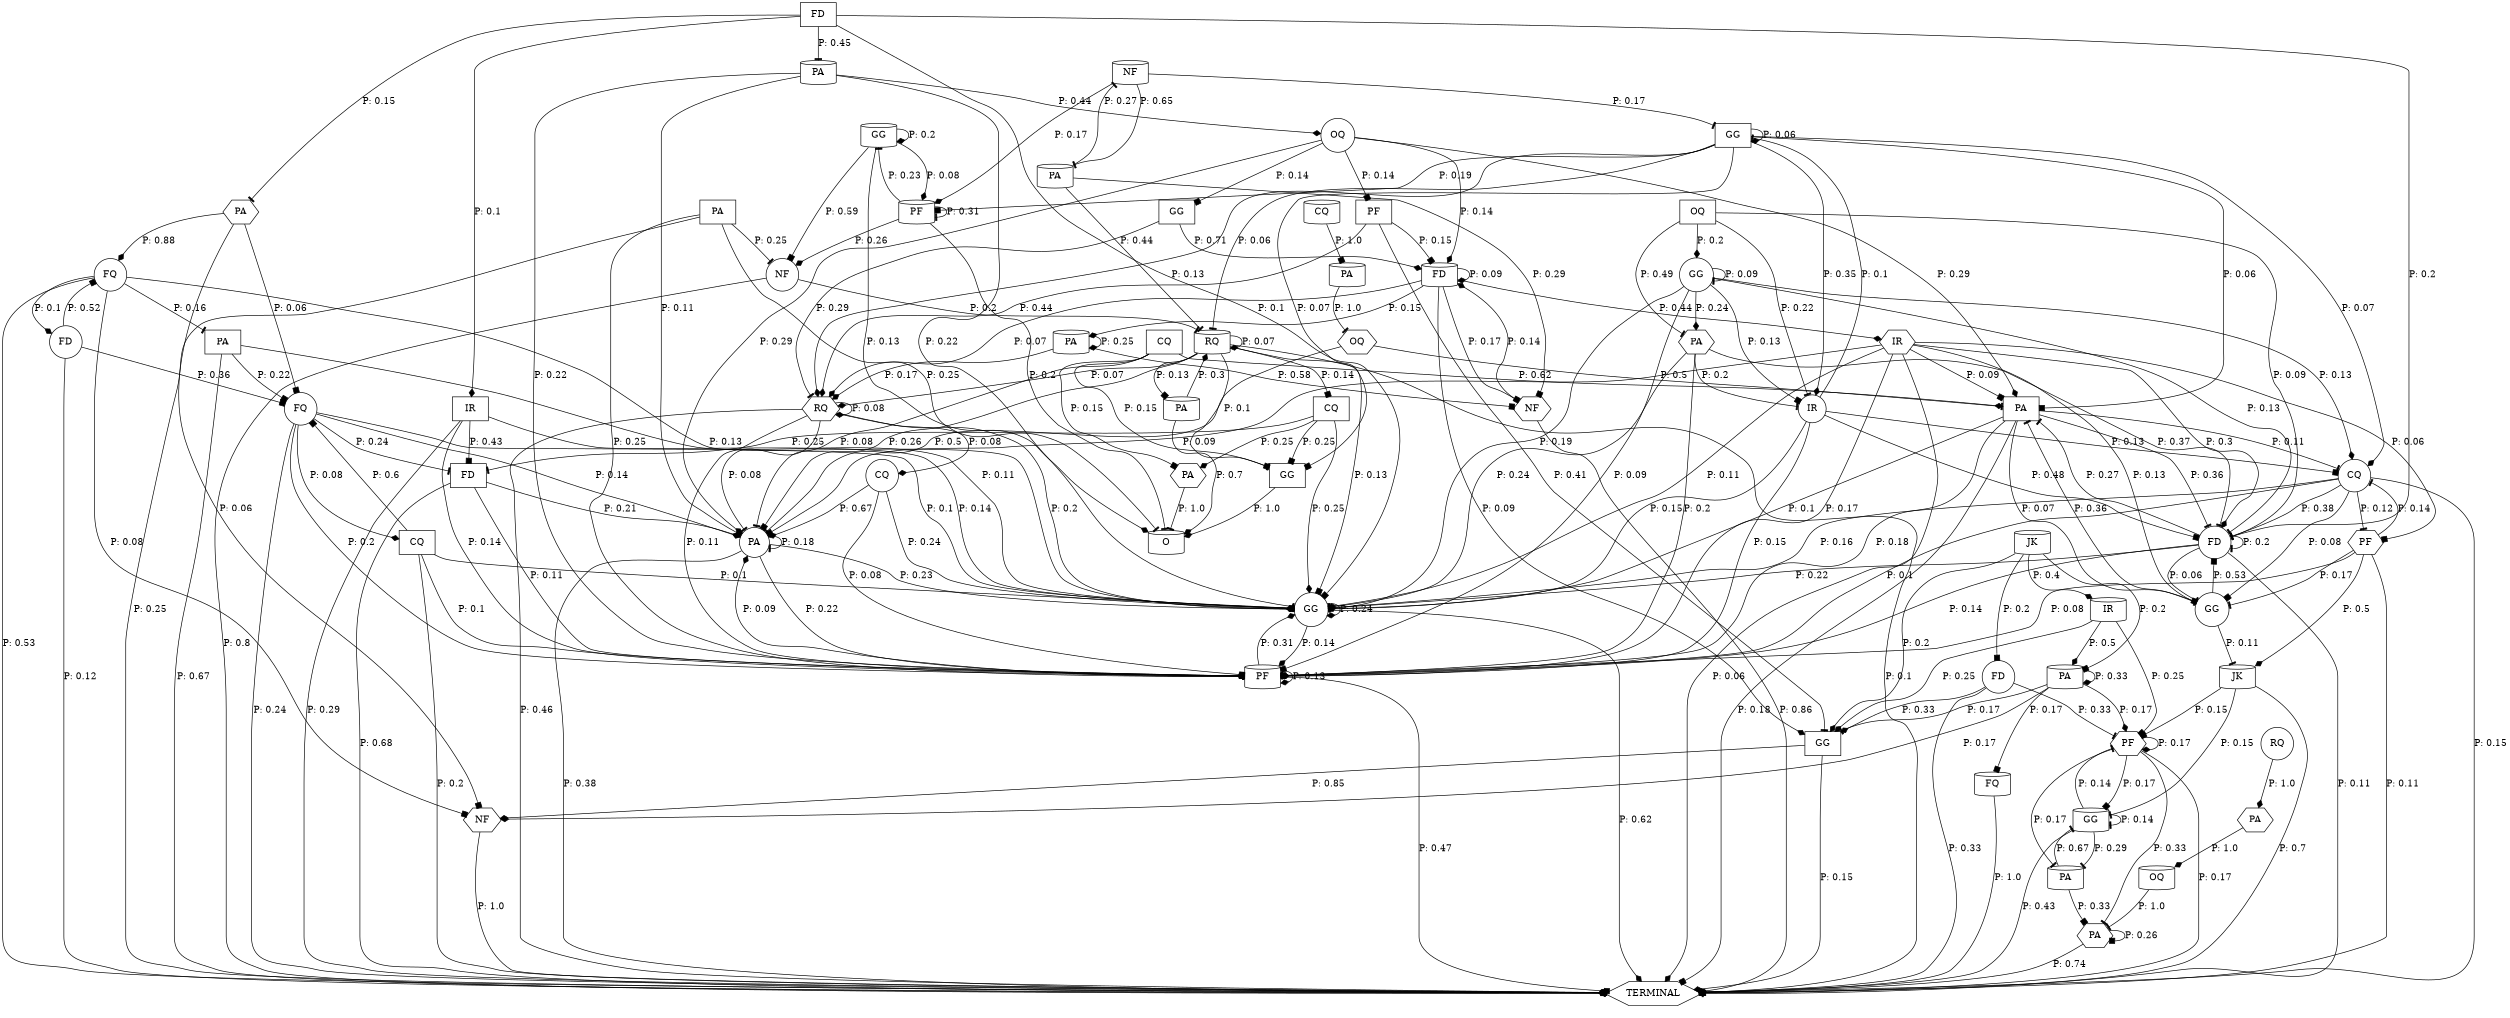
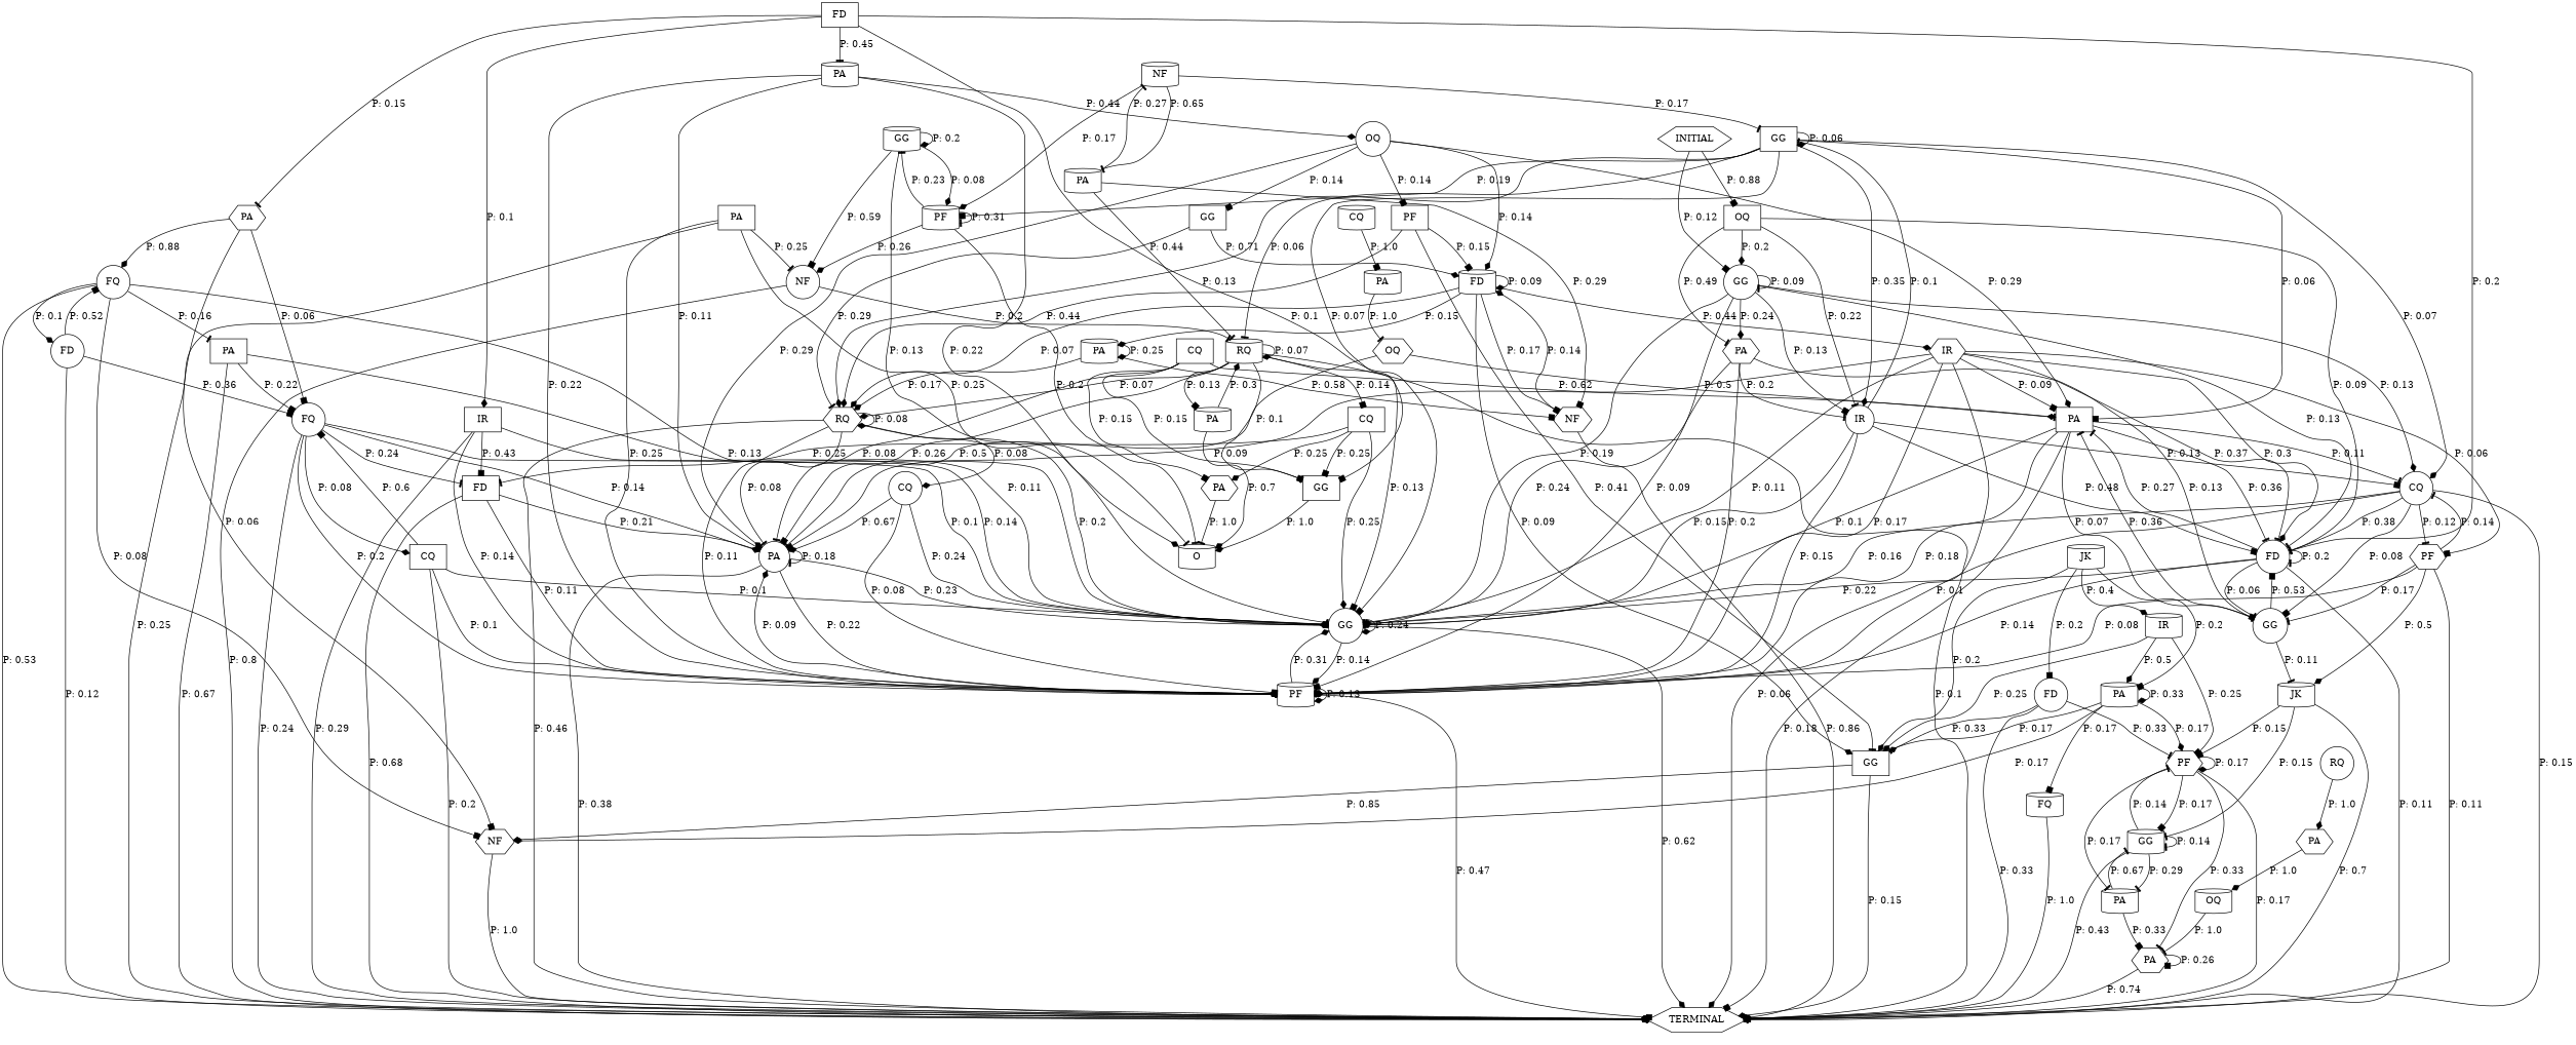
  digraph {
    node [shape=cylinder]
    edge [arrowhead=diamond]
    n1 [label=CQ]
    n2 [label=PA]
    n3 [label=OQ shape=hexagon]
    n4 [label=CQ shape=circle]
    n5 [label=GG shape=circle]
    n6 [label=PA shape=circle]
    n7 [label=PF]
    n8 [label=TERMINAL shape=hexagon]
    n9 [label=CQ shape=box]
    n10 [label=FD shape=box]
    n11 [label=GG shape=box]
    n12 [label=PA shape=hexagon]
    n13 [label=O]
    n14 [label=CQ shape=box]
    n15 [label=FQ shape=circle]
    n16 [label=CQ shape=box]
    n17 [label=PA shape=box]
    n18 [label=CQ shape=circle]
    n19 [label=FD shape=circle]
    n20 [label=GG shape=circle]
    n21 [label=PF shape=hexagon]
    n22 [label=JK]
    n23 [label=FD shape=circle]
    n24 [label=GG shape=box]
    n25 [label=PF shape=hexagon]
    n26 [label=NF shape=hexagon]
    n27 [label=GG]
    n28 [label=PA]
    n29 [label=PA shape=hexagon]
    n30 [label=FD shape=circle]
    n31 [label=FQ shape=circle]
    n32 [label=PA shape=box]
    n33 [label=FD shape=box]
    n34 [label=IR shape=box]
    n35 [label=PA shape=hexagon]
    n36 [label=PA]
    n37 [label=OQ shape=circle]
    n38 [label=FD]
    n39 [label=IR shape=hexagon]
    n40 [label=NF shape=hexagon]
    n41 [label=PA]
    n42 [label=RQ shape=hexagon]
    n43 [label=FQ]
    n44 [label=GG shape=box]
    n45 [label=GG]
    n46 [label=NF shape=circle]
    n47 [label=PF]
    n48 [label=RQ]
    n49 [label=GG shape=box]
    n50 [label=IR shape=circle]
    n51 [label=PA]
    n52 [label=GG shape=circle]
    n53 [label=PA shape=hexagon]
    n54 [label=IR]
    n55 [label=PA]
    n56 [label=JK]
    n57 [label=NF]
    n58 [label=PA]
    n59 [label=OQ]
    n60 [label=PF shape=box]
    n61 [label=OQ shape=box]
    n62 [label=PA shape=hexagon]
    n63 [label=PA shape=box]
    n64 [label=RQ shape=circle]
+   n65 [label=INITIAL shape=hexagon]
    n1 -> n2 [arrowhead=box label="P: 1.0"]
    n2 -> n3 [arrowhead=tee label="P: 1.0"]
    n3 -> n6 [arrowhead=tee label="P: 0.5"]
    n3 -> n17 [arrowhead=tee label="P: 0.5"]
    n4 -> n5 [label="P: 0.24"]
    n4 -> n6 [label="P: 0.67"]
    n4 -> n7 [arrowhead=box label="P: 0.08"]
    n5 -> n5 [label="P: 0.24"]
    n5 -> n7 [label="P: 0.14"]
    n5 -> n8 [label="P: 0.62"]
    n6 -> n5 [arrowhead=box label="P: 0.23"]
    n6 -> n6 [arrowhead=tee label="P: 0.18"]
    n6 -> n7 [arrowhead=tee label="P: 0.22"]
    n6 -> n8 [label="P: 0.38"]
    n7 -> n5 [label="P: 0.31"]
    n7 -> n6 [label="P: 0.09"]
    n7 -> n7 [label="P: 0.13"]
    n7 -> n8 [arrowhead=box label="P: 0.47"]
    n9 -> n5 [label="P: 0.25"]
    n9 -> n10 [arrowhead=tee label="P: 0.25"]
    n9 -> n11 [arrowhead=box label="P: 0.25"]
    n9 -> n12 [label="P: 0.25"]
    n10 -> n6 [label="P: 0.21"]
    n10 -> n7 [arrowhead=box label="P: 0.11"]
    n10 -> n8 [arrowhead=tee label="P: 0.68"]
    n11 -> n13 [label="P: 1.0"]
    n12 -> n13 [arrowhead=tee label="P: 1.0"]
    n14 -> n5 [arrowhead=box label="P: 0.1"]
    n14 -> n7 [arrowhead=box label="P: 0.1"]
    n14 -> n8 [arrowhead=box label="P: 0.2"]
    n14 -> n15 [arrowhead=box label="P: 0.6"]
    n15 -> n5 [arrowhead=tee label="P: 0.1"]
    n15 -> n6 [label="P: 0.14"]
    n15 -> n7 [arrowhead=box label="P: 0.2"]
    n15 -> n8 [label="P: 0.24"]
    n15 -> n10 [arrowhead=tee label="P: 0.24"]
    n15 -> n14 [label="P: 0.08"]
    n16 -> n6 [arrowhead=tee label="P: 0.08"]
    n16 -> n11 [arrowhead=tee label="P: 0.15"]
    n16 -> n12 [arrowhead=box label="P: 0.15"]
    n16 -> n17 [label="P: 0.62"]
    n17 -> n5 [arrowhead=tee label="P: 0.1"]
    n17 -> n7 [label="P: 0.18"]
    n17 -> n8 [arrowhead=box label="P: 0.18"]
    n17 -> n18 [arrowhead=tee label="P: 0.11"]
    n17 -> n19 [arrowhead=tee label="P: 0.36"]
    n17 -> n20 [arrowhead=box label="P: 0.07"]
    n18 -> n5 [arrowhead=tee label="P: 0.16"]
    n18 -> n7 [arrowhead=tee label="P: 0.1"]
    n18 -> n8 [label="P: 0.15"]
    n18 -> n19 [arrowhead=tee label="P: 0.38"]
    n18 -> n20 [arrowhead=box label="P: 0.08"]
    n18 -> n21 [arrowhead=tee label="P: 0.12"]
    n19 -> n5 [arrowhead=tee label="P: 0.22"]
    n19 -> n7 [label="P: 0.14"]
    n19 -> n8 [arrowhead=tee label="P: 0.11"]
    n19 -> n17 [arrowhead=tee label="P: 0.27"]
    n19 -> n19 [arrowhead=tee label="P: 0.2"]
    n19 -> n20 [arrowhead=tee label="P: 0.06"]
    n20 -> n17 [arrowhead=tee label="P: 0.36"]
    n20 -> n19 [arrowhead=box label="P: 0.53"]
    n20 -> n22 [arrowhead=tee label="P: 0.11"]
    n21 -> n7 [arrowhead=box label="P: 0.08"]
    n21 -> n8 [arrowhead=box label="P: 0.11"]
    n21 -> n18 [arrowhead=tee label="P: 0.14"]
    n21 -> n20 [arrowhead=tee label="P: 0.17"]
    n21 -> n22 [label="P: 0.5"]
    n22 -> n8 [arrowhead=box label="P: 0.7"]
    n22 -> n25 [arrowhead=box label="P: 0.15"]
    n22 -> n27 [arrowhead=tee label="P: 0.15"]
    n23 -> n8 [arrowhead=box label="P: 0.33"]
    n23 -> n24 [label="P: 0.33"]
    n23 -> n25 [arrowhead=tee label="P: 0.33"]
    n24 -> n8 [label="P: 0.15"]
    n24 -> n26 [label="P: 0.85"]
    n25 -> n8 [arrowhead=box label="P: 0.17"]
    n25 -> n25 [label="P: 0.17"]
    n25 -> n27 [arrowhead=box label="P: 0.17"]
    n25 -> n28 [arrowhead=tee label="P: 0.17"]
    n25 -> n29 [arrowhead=tee label="P: 0.33"]
    n26 -> n8 [arrowhead=box label="P: 1.0"]
    n27 -> n8 [label="P: 0.43"]
    n27 -> n25 [arrowhead=tee label="P: 0.14"]
    n27 -> n27 [arrowhead=tee label="P: 0.14"]
    n27 -> n28 [arrowhead=tee label="P: 0.29"]
    n28 -> n27 [arrowhead=tee label="P: 0.67"]
    n28 -> n29 [arrowhead=box label="P: 0.33"]
    n29 -> n8 [arrowhead=tee label="P: 0.74"]
    n29 -> n29 [arrowhead=box label="P: 0.26"]
    n30 -> n8 [arrowhead=box label="P: 0.12"]
    n30 -> n15 [arrowhead=box label="P: 0.36"]
    n30 -> n31 [arrowhead=box label="P: 0.52"]
    n31 -> n5 [label="P: 0.13"]
    n31 -> n8 [label="P: 0.53"]
    n31 -> n26 [arrowhead=box label="P: 0.08"]
    n31 -> n30 [label="P: 0.1"]
    n31 -> n32 [arrowhead=tee label="P: 0.16"]
    n32 -> n5 [arrowhead=tee label="P: 0.11"]
    n32 -> n8 [arrowhead=tee label="P: 0.67"]
    n32 -> n15 [arrowhead=box label="P: 0.22"]
    n33 -> n5 [arrowhead=box label="P: 0.1"]
    n33 -> n19 [arrowhead=tee label="P: 0.2"]
    n33 -> n34 [label="P: 0.1"]
    n33 -> n35 [arrowhead=tee label="P: 0.15"]
    n33 -> n36 [arrowhead=tee label="P: 0.45"]
    n34 -> n5 [arrowhead=tee label="P: 0.14"]
    n34 -> n7 [label="P: 0.14"]
    n34 -> n8 [label="P: 0.29"]
    n34 -> n10 [arrowhead=box label="P: 0.43"]
    n35 -> n15 [arrowhead=box label="P: 0.06"]
    n35 -> n26 [arrowhead=box label="P: 0.06"]
    n35 -> n31 [label="P: 0.88"]
    n36 -> n5 [arrowhead=tee label="P: 0.22"]
    n36 -> n6 [arrowhead=box label="P: 0.11"]
    n36 -> n7 [arrowhead=tee label="P: 0.22"]
    n36 -> n37 [label="P: 0.44"]
    n37 -> n6 [label="P: 0.29"]
    n37 -> n17 [label="P: 0.29"]
    n37 -> n38 [label="P: 0.14"]
    n37 -> n44 [arrowhead=box label="P: 0.14"]
    n37 -> n60 [arrowhead=box label="P: 0.14"]
    n38 -> n24 [label="P: 0.09"]
    n38 -> n38 [label="P: 0.09"]
    n38 -> n39 [label="P: 0.44"]
    n38 -> n40 [arrowhead=box label="P: 0.17"]
    n38 -> n41 [label="P: 0.15"]
    n38 -> n42 [label="P: 0.07"]
    n39 -> n5 [label="P: 0.11"]
    n39 -> n6 [arrowhead=box label="P: 0.09"]
    n39 -> n7 [label="P: 0.17"]
    n39 -> n8 [label="P: 0.06"]
    n39 -> n17 [arrowhead=box label="P: 0.09"]
    n39 -> n19 [label="P: 0.3"]
    n39 -> n20 [arrowhead=tee label="P: 0.13"]
    n39 -> n21 [arrowhead=box label="P: 0.06"]
    n40 -> n8 [label="P: 0.86"]
    n40 -> n38 [label="P: 0.14"]
    n41 -> n40 [arrowhead=box label="P: 0.58"]
    n41 -> n41 [label="P: 0.25"]
    n41 -> n42 [label="P: 0.17"]
    n42 -> n4 [label="P: 0.08"]
    n42 -> n5 [label="P: 0.2"]
    n42 -> n6 [arrowhead=tee label="P: 0.08"]
    n42 -> n7 [arrowhead=tee label="P: 0.11"]
    n42 -> n8 [arrowhead=box label="P: 0.46"]
    n42 -> n42 [label="P: 0.08"]
    n43 -> n8 [arrowhead=tee label="P: 1.0"]
    n44 -> n38 [label="P: 0.71"]
    n44 -> n42 [arrowhead=tee label="P: 0.29"]
    n45 -> n13 [label="P: 0.13"]
    n45 -> n45 [label="P: 0.2"]
    n45 -> n46 [arrowhead=box label="P: 0.59"]
    n45 -> n47 [label="P: 0.08"]
    n46 -> n8 [arrowhead=box label="P: 0.8"]
    n46 -> n48 [arrowhead=tee label="P: 0.2"]
    n47 -> n13 [arrowhead=tee label="P: 0.2"]
    n47 -> n45 [arrowhead=tee label="P: 0.23"]
    n47 -> n46 [label="P: 0.26"]
    n47 -> n47 [arrowhead=tee label="P: 0.31"]
    n48 -> n5 [arrowhead=box label="P: 0.13"]
    n48 -> n6 [arrowhead=box label="P: 0.26"]
    n48 -> n8 [arrowhead=box label="P: 0.1"]
    n48 -> n9 [arrowhead=box label="P: 0.14"]
    n48 -> n11 [arrowhead=box label="P: 0.1"]
    n48 -> n42 [label="P: 0.07"]
    n48 -> n48 [label="P: 0.07"]
    n48 -> n51 [arrowhead=box label="P: 0.13"]
    n49 -> n11 [arrowhead=box label="P: 0.07"]
    n49 -> n17 [arrowhead=box label="P: 0.06"]
    n49 -> n18 [label="P: 0.07"]
    n49 -> n42 [label="P: 0.13"]
    n49 -> n47 [arrowhead=box label="P: 0.19"]
    n49 -> n48 [arrowhead=tee label="P: 0.06"]
    n49 -> n49 [label="P: 0.06"]
    n49 -> n50 [label="P: 0.35"]
    n50 -> n5 [arrowhead=box label="P: 0.15"]
    n50 -> n7 [arrowhead=box label="P: 0.15"]
    n50 -> n18 [arrowhead=box label="P: 0.13"]
    n50 -> n19 [arrowhead=box label="P: 0.48"]
    n50 -> n49 [arrowhead=tee label="P: 0.1"]
    n51 -> n13 [label="P: 0.7"]
    n51 -> n48 [label="P: 0.3"]
    n52 -> n5 [label="P: 0.19"]
    n52 -> n7 [arrowhead=box label="P: 0.09"]
    n52 -> n18 [label="P: 0.13"]
    n52 -> n19 [arrowhead=tee label="P: 0.13"]
    n52 -> n50 [arrowhead=box label="P: 0.13"]
    n52 -> n52 [arrowhead=tee label="P: 0.09"]
    n52 -> n53 [label="P: 0.24"]
    n53 -> n5 [arrowhead=tee label="P: 0.24"]
    n53 -> n7 [arrowhead=tee label="P: 0.2"]
    n53 -> n19 [arrowhead=tee label="P: 0.37"]
    n53 -> n50 [arrowhead=tee label="P: 0.2"]
    n54 -> n24 [label="P: 0.25"]
    n54 -> n25 [arrowhead=box label="P: 0.25"]
    n54 -> n55 [label="P: 0.5"]
    n55 -> n24 [arrowhead=tee label="P: 0.17"]
    n55 -> n25 [label="P: 0.17"]
    n55 -> n26 [label="P: 0.17"]
    n55 -> n43 [arrowhead=box label="P: 0.17"]
    n55 -> n55 [label="P: 0.33"]
    n56 -> n23 [arrowhead=box label="P: 0.2"]
    n56 -> n24 [label="P: 0.2"]
    n56 -> n54 [label="P: 0.4"]
    n56 -> n55 [arrowhead=box label="P: 0.2"]
    n57 -> n47 [label="P: 0.17"]
    n57 -> n49 [arrowhead=tee label="P: 0.17"]
    n57 -> n58 [arrowhead=tee label="P: 0.65"]
    n58 -> n40 [arrowhead=box label="P: 0.29"]
    n58 -> n48 [arrowhead=tee label="P: 0.44"]
    n58 -> n57 [arrowhead=tee label="P: 0.27"]
    n59 -> n29 [arrowhead=tee label="P: 1.0"]
    n60 -> n24 [arrowhead=tee label="P: 0.41"]
    n60 -> n38 [arrowhead=box label="P: 0.15"]
    n60 -> n42 [label="P: 0.44"]
    n61 -> n19 [arrowhead=tee label="P: 0.09"]
    n61 -> n50 [arrowhead=tee label="P: 0.22"]
    n61 -> n52 [label="P: 0.2"]
    n61 -> n53 [arrowhead=tee label="P: 0.49"]
    n62 -> n59 [label="P: 1.0"]
    n63 -> n7 [arrowhead=tee label="P: 0.25"]
    n63 -> n8 [arrowhead=box label="P: 0.25"]
    n63 -> n13 [arrowhead=tee label="P: 0.25"]
    n63 -> n46 [arrowhead=tee label="P: 0.25"]
    n64 -> n62 [label="P: 1.0"]
+   n65 -> n52 [arrowhead=box label="P: 0.12"]
+   n65 -> n61 [arrowhead=box label="P: 0.88"]
  }
